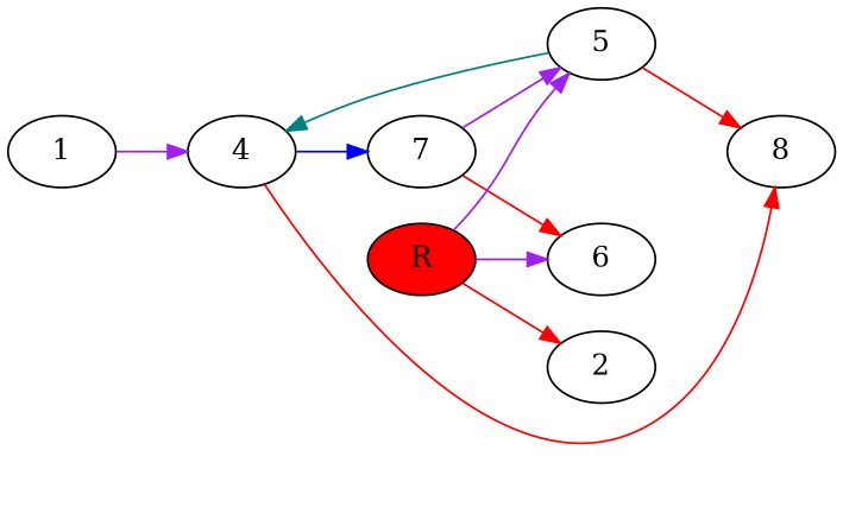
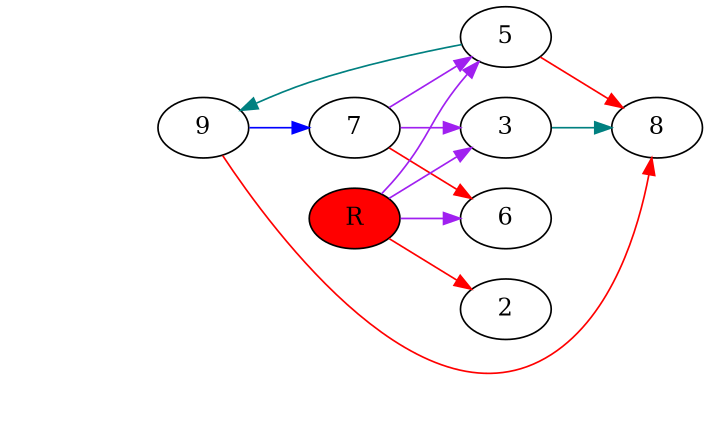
  digraph {
    rankdir=LR
    edge [color=purple]
-   1
-   4
+   4 [label=9]
    8
    7
+   3
    5
    6
    R [fillcolor="#ff0000" style=filled]
    2
-   1 -> 4
    4 -> 8 [color=red]
    4 -> 7 [color=blue]
+   7 -> 3
    7 -> 5
    7 -> 6 [color=red]
+   3 -> 8 [color=teal]
    5 -> 4 [color=teal]
    5 -> 8 [color=red]
+   R -> 3
    R -> 5
    R -> 6
    R -> 2 [color=red]
  }
